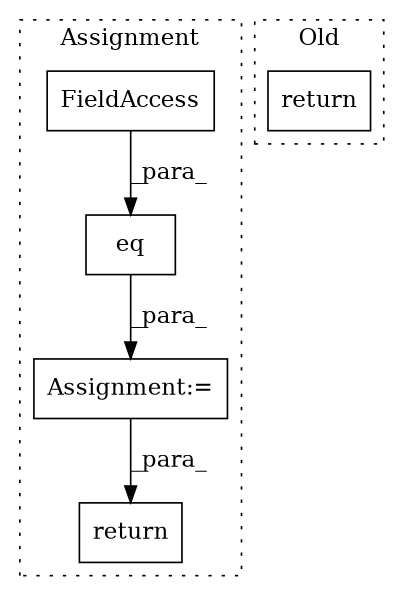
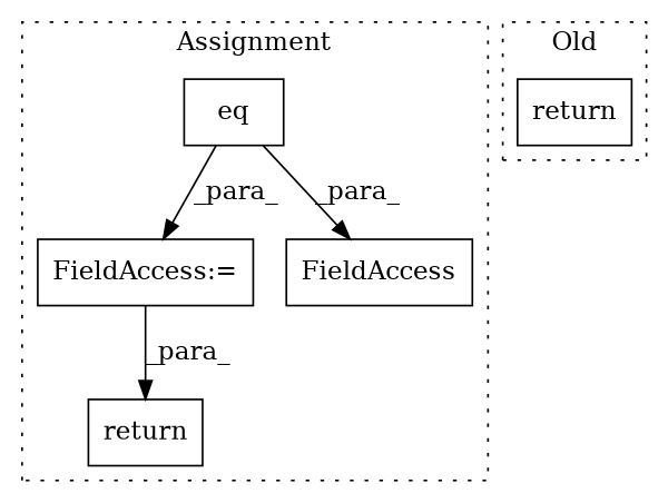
  digraph {
    node [a=41 shape=box]
    n1 [a=32 l="3,1" label=eq s="7687,7706"]
    n2 [l=7 label=return s=7717]
-   n3 [a=7 l=1 label="Assignment:=" s=7675]
+   n3 [a=7 l=1 label="FieldAccess:=" s=7675]
    n4 [a=22 l=16 label=FieldAccess s=7690]
    n5 [l=12 label=return s=7625]
    subgraph cluster_1 {
      label=Assignment
      style=dotted
      n1
      n2
      n3
      n4
    }
    subgraph cluster_2 {
      label=Old
      style=dotted
      n5
    }
    n1 -> n3 [label=_para_]
    n3 -> n2 [label=_para_]
-   n4 -> n1 [label=_para_]
+   n1 -> n4 [label=_para_]
  }
